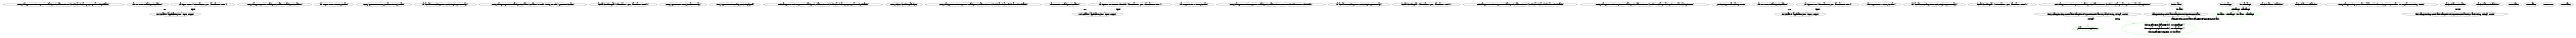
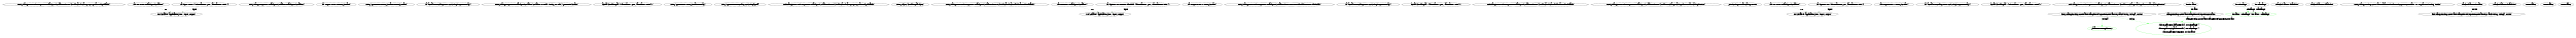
  digraph {
    node [cluster="Nancy.Routing.Constraints.RangeRouteSegmentConstraint.TryMatch(string, string[], out int)" span="13-13"]
    edge [color=darkseagreen4 style=dashed]
    n1 [cluster="Nancy.Tests.Unit.Responses.DefaultJsonSerializerFixture.Should_camel_case_property_names_by_default()" label="Entry Nancy.Tests.Unit.Responses.DefaultJsonSerializerFixture.Should_camel_case_property_names_by_default()"]
    n2 [cluster="Nancy.Tests.Unit.Responses.DefaultJsonSerializerFixture.Should_camel_case_property_names_by_default()" label="var sut = new DefaultJsonSerializer()" span="15-15"]
    n3 [cluster="Nancy.Tests.Unit.Responses.DefaultJsonSerializerFixture.Should_camel_case_property_names_by_default()" label="sut.Serialize(''application/json'', input, output)" span="19-19"]
    n4 [cluster="Nancy.Tests.Unit.Responses.DefaultJsonSerializerFixture.Should_camel_case_property_names_by_default()" label="var input = new { FirstName = ''Joe'', lastName = ''Doe'' }" span="16-16"]
    n5 [cluster="Nancy.Responses.DefaultJsonSerializer.DefaultJsonSerializer()" label="Entry Nancy.Responses.DefaultJsonSerializer.DefaultJsonSerializer()" span="9-9"]
    n6 [cluster="Nancy.Tests.Unit.Responses.DefaultJsonSerializerFixture.Should_camel_case_property_names_by_default()" label="var output = new MemoryStream()" span="18-18"]
    n7 [cluster="System.IO.MemoryStream.MemoryStream()" label="Entry System.IO.MemoryStream.MemoryStream()" span="0-0"]
    n8 [cluster="Nancy.Tests.Unit.Responses.DefaultJsonSerializerFixture.Should_camel_case_property_names_by_default()" label="var actual = Encoding.UTF8.GetString(output.ToArray())" span="20-20"]
    n9 [cluster="Nancy.Responses.DefaultJsonSerializer.Serialize<TModel>(string, TModel, System.IO.Stream)" label="Entry Nancy.Responses.DefaultJsonSerializer.Serialize<TModel>(string, TModel, System.IO.Stream)" span="37-37"]
    n10 [cluster="Nancy.Tests.Unit.Responses.DefaultJsonSerializerFixture.Should_camel_case_property_names_by_default()" label="actual.ShouldEqual(''{\''firstName\'':\''Joe\'',\''lastName\'':\''Doe\''}'')" span="22-22"]
    n11 [cluster="System.IO.MemoryStream.ToArray()" label="Entry System.IO.MemoryStream.ToArray()" span="0-0"]
    n12 [cluster="System.Text.Encoding.GetString(byte[])" label="Entry System.Text.Encoding.GetString(byte[])" span="0-0"]
    n13 [cluster="Nancy.Tests.Unit.Responses.DefaultJsonSerializerFixture.Should_camel_case_property_names_by_default()" label="Exit Nancy.Tests.Unit.Responses.DefaultJsonSerializerFixture.Should_camel_case_property_names_by_default()"]
    n14 [cluster="object.ShouldEqual(object)" label="Entry object.ShouldEqual(object)" span="95-95"]
    n15 [cluster="Nancy.Tests.Unit.Responses.DefaultJsonSerializerFixture.Should_camel_case_field_names_be_default()" label="Entry Nancy.Tests.Unit.Responses.DefaultJsonSerializerFixture.Should_camel_case_field_names_be_default()" span="26-26"]
    n16 [cluster="Nancy.Tests.Unit.Responses.DefaultJsonSerializerFixture.Should_camel_case_field_names_be_default()" label="var sut = new DefaultJsonSerializer()" span="28-28"]
    n17 [cluster="Nancy.Tests.Unit.Responses.DefaultJsonSerializerFixture.Should_camel_case_field_names_be_default()" label="sut.Serialize(''application/json'', input, output)" span="32-32"]
    n18 [cluster="Nancy.Tests.Unit.Responses.DefaultJsonSerializerFixture.Should_camel_case_field_names_be_default()" label="var input = new PersonWithFields { firstName = ''Joe'', LastName = ''Doe'' }" span="29-29"]
    n19 [cluster="Nancy.Tests.Unit.Responses.DefaultJsonSerializerFixture.Should_camel_case_field_names_be_default()" label="var output = new MemoryStream()" span="31-31"]
    n20 [cluster="Nancy.Tests.Unit.Responses.DefaultJsonSerializerFixture.PersonWithFields.PersonWithFields()" label="Entry Nancy.Tests.Unit.Responses.DefaultJsonSerializerFixture.PersonWithFields.PersonWithFields()" span="58-58"]
    n21 [cluster="Nancy.Tests.Unit.Responses.DefaultJsonSerializerFixture.Should_camel_case_field_names_be_default()" label="var actual = Encoding.UTF8.GetString(output.ToArray())" span="33-33"]
    n22 [cluster="Nancy.Tests.Unit.Responses.DefaultJsonSerializerFixture.Should_camel_case_field_names_be_default()" label="actual.ShouldEqual(''{\''firstName\'':\''Joe\'',\''lastName\'':\''Doe\''}'')" span="35-35"]
    n23 [cluster="Nancy.Tests.Unit.Responses.DefaultJsonSerializerFixture.Should_camel_case_field_names_be_default()" label="Exit Nancy.Tests.Unit.Responses.DefaultJsonSerializerFixture.Should_camel_case_field_names_be_default()" span="26-26"]
    n24 [cluster="Nancy.Tests.Unit.Responses.DefaultJsonSerializerFixture.Should_not_change_casing_when_retain_casing_is_true()" label="Entry Nancy.Tests.Unit.Responses.DefaultJsonSerializerFixture.Should_not_change_casing_when_retain_casing_is_true()" span="39-39"]
    n25 [cluster="Nancy.Tests.Unit.Responses.DefaultJsonSerializerFixture.Should_not_change_casing_when_retain_casing_is_true()" label="JsonSettings.RetainCasing = true" span="41-41"]
    n26 [cluster="Nancy.Tests.Unit.Responses.DefaultJsonSerializerFixture.Should_not_change_casing_when_retain_casing_is_true()" label="var sut = new DefaultJsonSerializer()" span="44-44"]
    n27 [cluster="Nancy.Tests.Unit.Responses.DefaultJsonSerializerFixture.Should_not_change_casing_when_retain_casing_is_true()" label="sut.Serialize(''application/json'', input, output)" span="48-48"]
    n28 [cluster="Nancy.Tests.Unit.Responses.DefaultJsonSerializerFixture.Should_not_change_casing_when_retain_casing_is_true()" label="var input = new {FirstName = ''Joe'', lastName = ''Doe''}" span="45-45"]
    n29 [cluster="Nancy.Tests.Unit.Responses.DefaultJsonSerializerFixture.Should_not_change_casing_when_retain_casing_is_true()" label="var output = new MemoryStream()" span="47-47"]
    n30 [cluster="Nancy.Tests.Unit.Responses.DefaultJsonSerializerFixture.Should_not_change_casing_when_retain_casing_is_true()" label="var actual = Encoding.UTF8.GetString(output.ToArray())" span="49-49"]
    n31 [cluster="Nancy.Tests.Unit.Responses.DefaultJsonSerializerFixture.Should_not_change_casing_when_retain_casing_is_true()" label="actual.ShouldEqual(''{\''FirstName\'':\''Joe\'',\''lastName\'':\''Doe\''}'')" span="50-50"]
    n32 [cluster="Nancy.Tests.Unit.Responses.DefaultJsonSerializerFixture.Should_not_change_casing_when_retain_casing_is_true()" label="Exit Nancy.Tests.Unit.Responses.DefaultJsonSerializerFixture.Should_not_change_casing_when_retain_casing_is_true()" span="39-39"]
    n33 [color=green community=0 label="parameters.Length == 2" prediction=0 span="15-15"]
    n34 [label="Entry Nancy.Routing.Constraints.RangeRouteSegmentConstraint.TryMatch(string, string[], out int)" span="9-9"]
    n35 [color=green community=0 label="!this.TryParseInt(parameters[0], out minRange) ||\r\n                    !this.TryParseInt(parameters[1], out maxRange) ||\r\n                    !this.TryParseInt(segment, out intValue)" prediction=0 span="17-19"]
    n36 [label="int intValue"]
    n37 [label="Nancy.Routing.Constraints.RangeRouteSegmentConstraint" cluster="" span=""]
    n38 [color=green community=0 label="intValue < minRange || intValue > maxRange" prediction=2 span="31-31"]
    n39 [label="matchedValue = default(int)" span="27-27"]
    n40 [label="matchedValue = default(int)" span="21-21"]
    n41 [cluster="Nancy.Routing.Constraints.ParameterizedRouteSegmentConstraint<T>.TryParseInt(string, out int)" label="Entry Nancy.Routing.Constraints.ParameterizedRouteSegmentConstraint<T>.TryParseInt(string, out int)" span="19-19"]
    n42 [label="matchedValue = intValue" span="37-37"]
    n43 [label="Exit Nancy.Routing.Constraints.RangeRouteSegmentConstraint.TryMatch(string, string[], out int)" span="9-9"]
    n44 [label="int minRange" span="11-11"]
    n45 [label="int maxRange" span="12-12"]
    n46 [label="matchedValue = default(int)" span="33-33"]
    n47 [label="return false;" span="28-28"]
    n48 [label="return false;" span="22-22"]
-   n49 [label="return true;" span="38-38"]
    n50 [label="return false;" span="34-34"]
    n2 -> n3 [label=sut]
    n4 -> n3 [label=input]
    n16 -> n17 [label=sut]
    n18 -> n17 [label=input]
    n26 -> n27 [label=sut]
    n28 -> n27 [label=input]
    n34 -> n33 [color=green label="string[]"]
    n34 -> n35 [color=green label=string]
    n36 -> n37 [color=green label=intValue]
    n37 -> n35 [color=green label="Nancy.Routing.Constraints.RangeRouteSegmentConstraint"]
    n42 -> n43 [label="out int"]
    n44 -> n38 [color=green label=minRange]
    n45 -> n38 [label=maxRange]
  }
